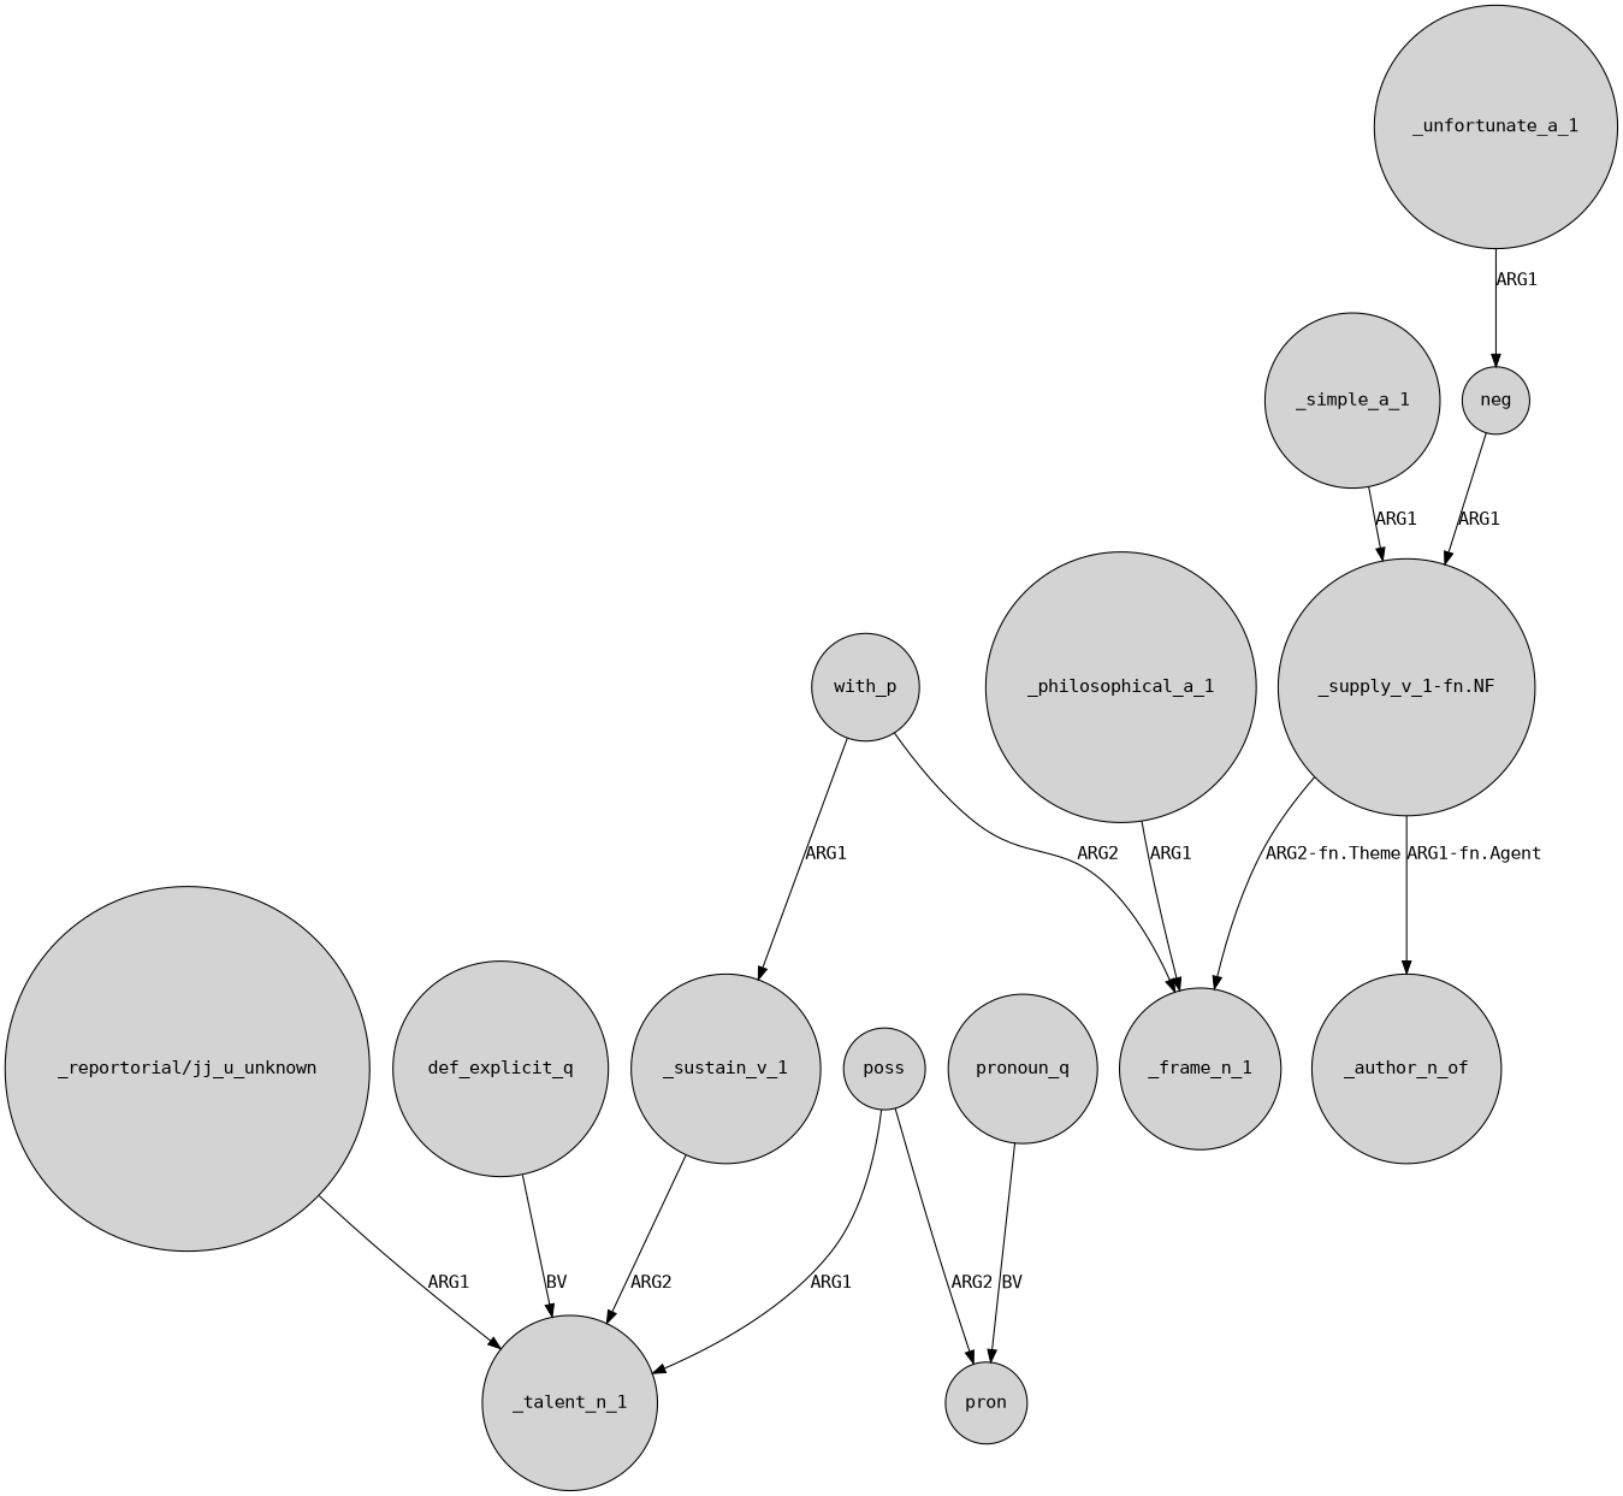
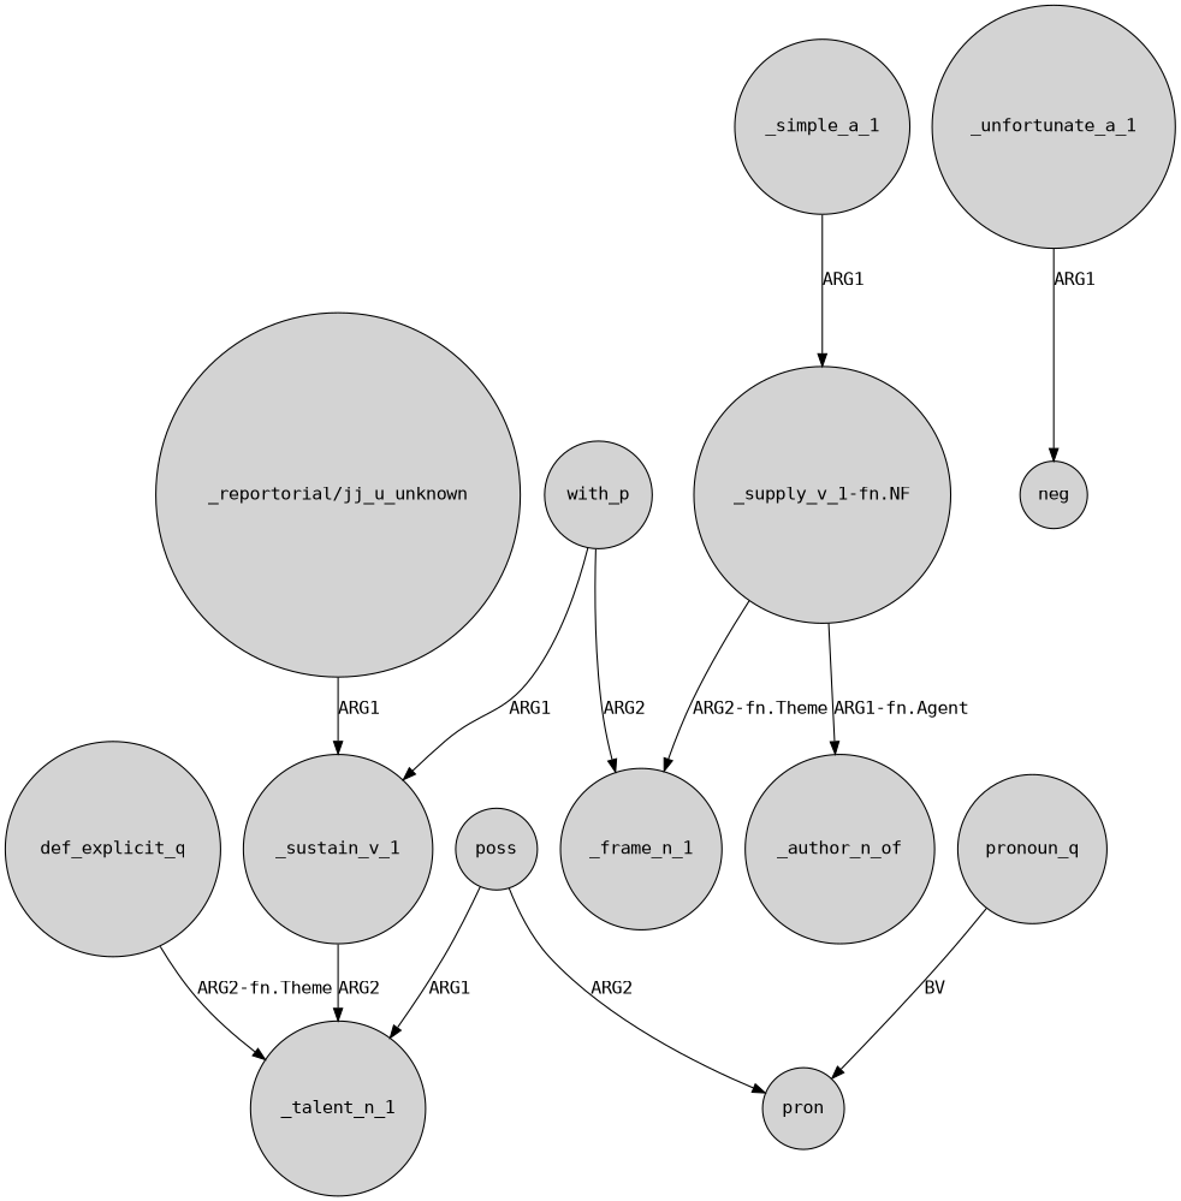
  digraph {
    fontname="DejaVu Sans Mono"
    node [fontname="DejaVu Sans Mono" shape=circle style=filled]
    edge [fontname="DejaVu Sans Mono"]
    _sustain_v_1
    _talent_n_1
    with_p
    _frame_n_1
    "_reportorial/jj_u_unknown"
    def_explicit_q
    _simple_a_1
    "_supply_v_1-fn.NF"
    _author_n_of
    poss
    pron
-   _philosophical_a_1
    _unfortunate_a_1
    neg
    pronoun_q
    _sustain_v_1 -> _talent_n_1 [label=ARG2]
    with_p -> _sustain_v_1 [label=ARG1]
    with_p -> _frame_n_1 [label=ARG2]
-   "_reportorial/jj_u_unknown" -> _talent_n_1 [label=ARG1]
-   def_explicit_q -> _talent_n_1 [label=BV]
+   "_reportorial/jj_u_unknown" -> _sustain_v_1 [label=ARG1]
+   def_explicit_q -> _talent_n_1 [label="ARG2-fn.Theme"]
    _simple_a_1 -> "_supply_v_1-fn.NF" [label=ARG1]
    "_supply_v_1-fn.NF" -> _frame_n_1 [label="ARG2-fn.Theme"]
    "_supply_v_1-fn.NF" -> _author_n_of [label="ARG1-fn.Agent"]
    poss -> _talent_n_1 [label=ARG1]
    poss -> pron [label=ARG2]
-   _philosophical_a_1 -> _frame_n_1 [label=ARG1]
    _unfortunate_a_1 -> neg [label=ARG1]
-   neg -> "_supply_v_1-fn.NF" [label=ARG1]
    pronoun_q -> pron [label=BV]
  }
